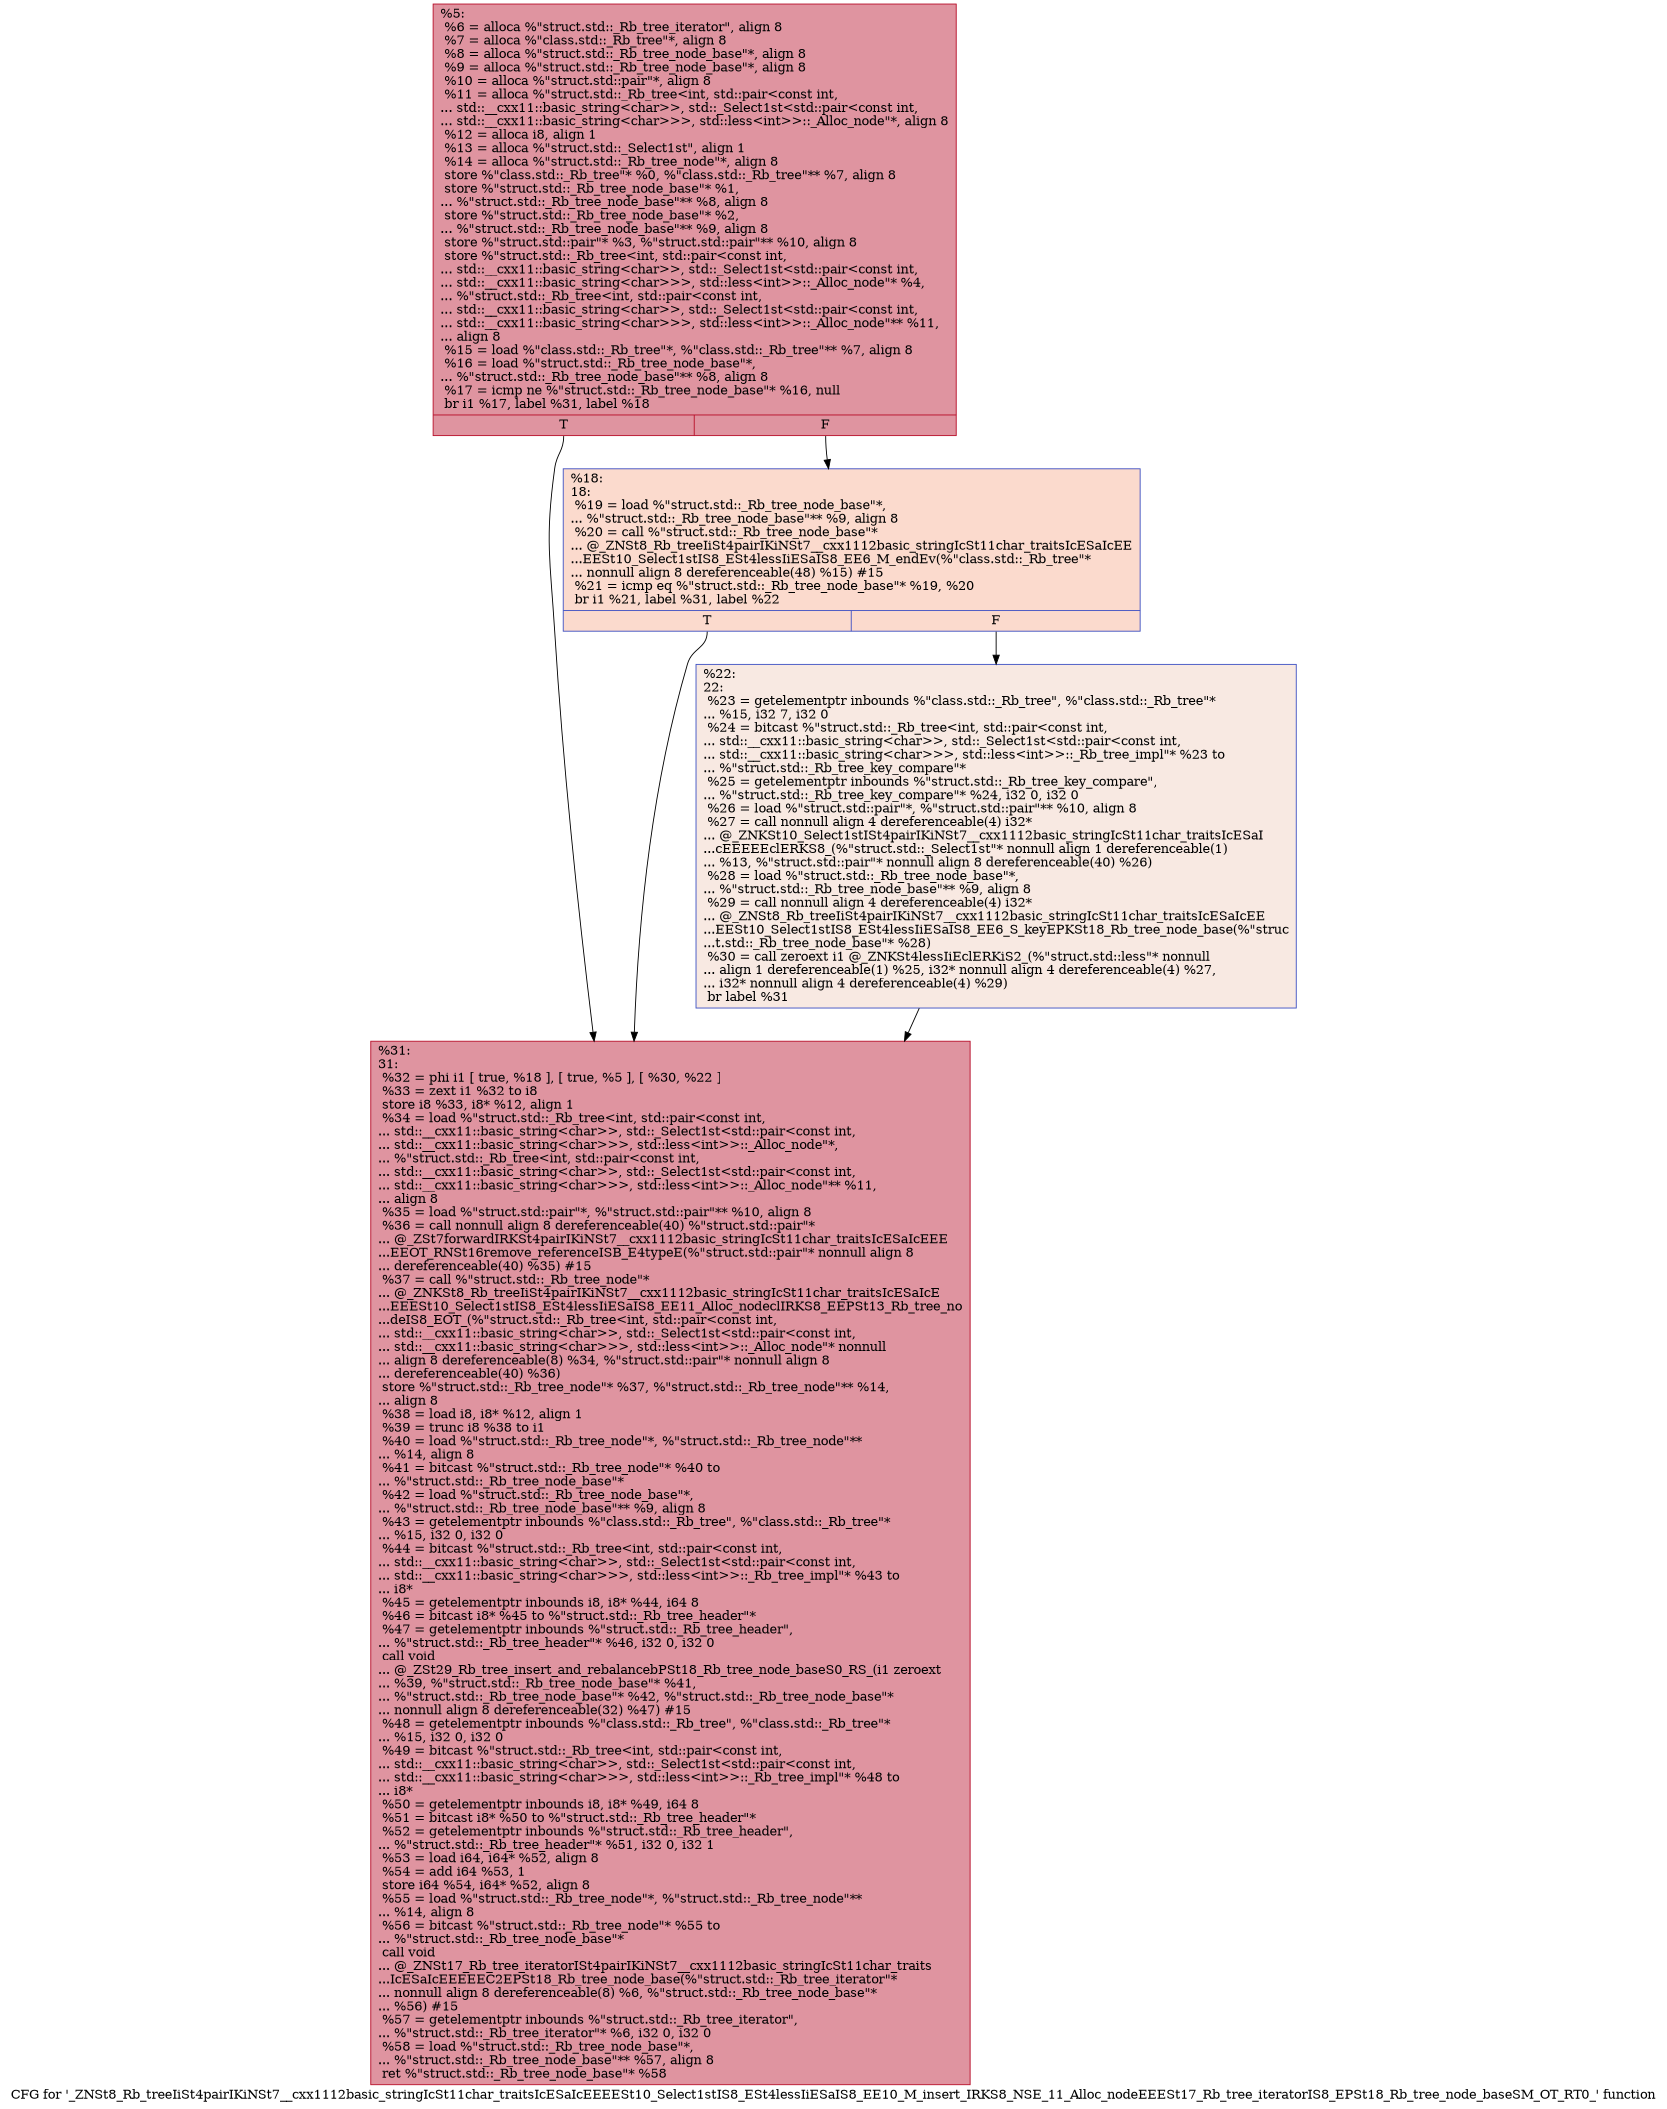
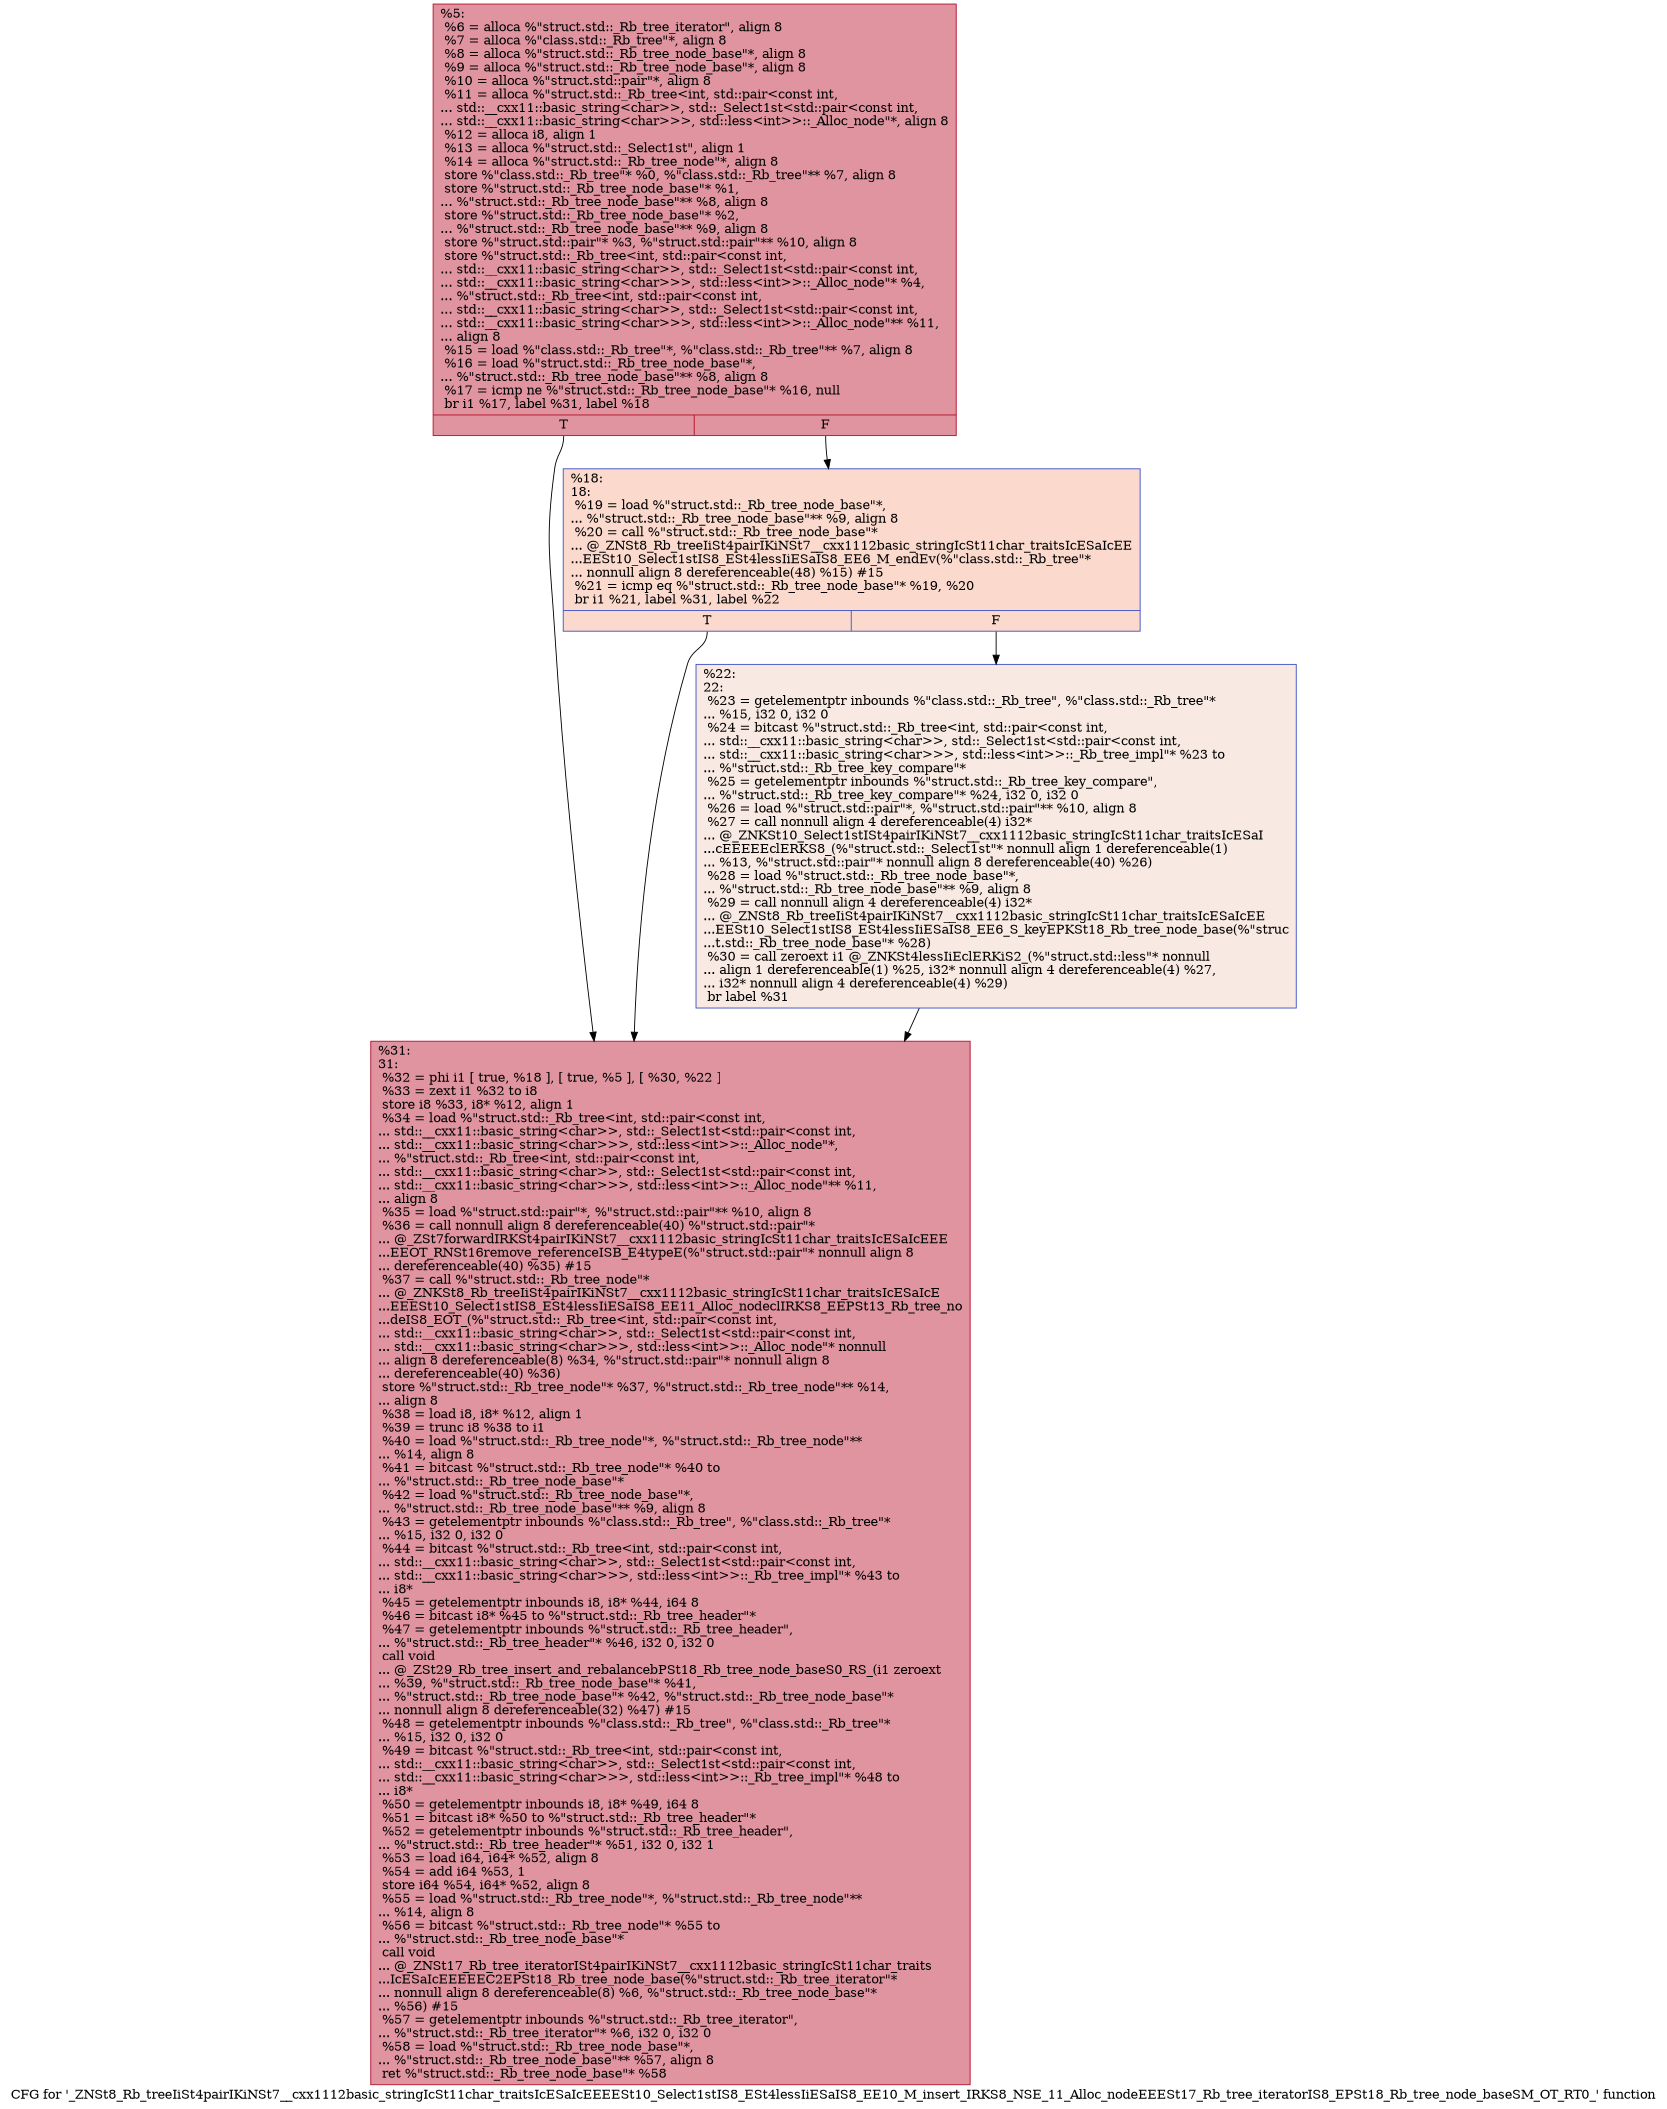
  digraph {
    label="CFG for '_ZNSt8_Rb_treeIiSt4pairIKiNSt7__cxx1112basic_stringIcSt11char_traitsIcESaIcEEEESt10_Select1stIS8_ESt4lessIiESaIS8_EE10_M_insert_IRKS8_NSE_11_Alloc_nodeEEESt17_Rb_tree_iteratorIS8_EPSt18_Rb_tree_node_baseSM_OT_RT0_' function"
    node [color="#b70d28ff" fillcolor="#b70d2870" shape=record style=filled]
    edge [tailport=s0]
    n1 [label="{%5:\l  %6 = alloca %\"struct.std::_Rb_tree_iterator\", align 8\l  %7 = alloca %\"class.std::_Rb_tree\"*, align 8\l  %8 = alloca %\"struct.std::_Rb_tree_node_base\"*, align 8\l  %9 = alloca %\"struct.std::_Rb_tree_node_base\"*, align 8\l  %10 = alloca %\"struct.std::pair\"*, align 8\l  %11 = alloca %\"struct.std::_Rb_tree\<int, std::pair\<const int,\l... std::__cxx11::basic_string\<char\>\>, std::_Select1st\<std::pair\<const int,\l... std::__cxx11::basic_string\<char\>\>\>, std::less\<int\>\>::_Alloc_node\"*, align 8\l  %12 = alloca i8, align 1\l  %13 = alloca %\"struct.std::_Select1st\", align 1\l  %14 = alloca %\"struct.std::_Rb_tree_node\"*, align 8\l  store %\"class.std::_Rb_tree\"* %0, %\"class.std::_Rb_tree\"** %7, align 8\l  store %\"struct.std::_Rb_tree_node_base\"* %1,\l... %\"struct.std::_Rb_tree_node_base\"** %8, align 8\l  store %\"struct.std::_Rb_tree_node_base\"* %2,\l... %\"struct.std::_Rb_tree_node_base\"** %9, align 8\l  store %\"struct.std::pair\"* %3, %\"struct.std::pair\"** %10, align 8\l  store %\"struct.std::_Rb_tree\<int, std::pair\<const int,\l... std::__cxx11::basic_string\<char\>\>, std::_Select1st\<std::pair\<const int,\l... std::__cxx11::basic_string\<char\>\>\>, std::less\<int\>\>::_Alloc_node\"* %4,\l... %\"struct.std::_Rb_tree\<int, std::pair\<const int,\l... std::__cxx11::basic_string\<char\>\>, std::_Select1st\<std::pair\<const int,\l... std::__cxx11::basic_string\<char\>\>\>, std::less\<int\>\>::_Alloc_node\"** %11,\l... align 8\l  %15 = load %\"class.std::_Rb_tree\"*, %\"class.std::_Rb_tree\"** %7, align 8\l  %16 = load %\"struct.std::_Rb_tree_node_base\"*,\l... %\"struct.std::_Rb_tree_node_base\"** %8, align 8\l  %17 = icmp ne %\"struct.std::_Rb_tree_node_base\"* %16, null\l  br i1 %17, label %31, label %18\l|{<s0>T|<s1>F}}"]
    n2 [label="{%31:\l31:                                               \l  %32 = phi i1 [ true, %18 ], [ true, %5 ], [ %30, %22 ]\l  %33 = zext i1 %32 to i8\l  store i8 %33, i8* %12, align 1\l  %34 = load %\"struct.std::_Rb_tree\<int, std::pair\<const int,\l... std::__cxx11::basic_string\<char\>\>, std::_Select1st\<std::pair\<const int,\l... std::__cxx11::basic_string\<char\>\>\>, std::less\<int\>\>::_Alloc_node\"*,\l... %\"struct.std::_Rb_tree\<int, std::pair\<const int,\l... std::__cxx11::basic_string\<char\>\>, std::_Select1st\<std::pair\<const int,\l... std::__cxx11::basic_string\<char\>\>\>, std::less\<int\>\>::_Alloc_node\"** %11,\l... align 8\l  %35 = load %\"struct.std::pair\"*, %\"struct.std::pair\"** %10, align 8\l  %36 = call nonnull align 8 dereferenceable(40) %\"struct.std::pair\"*\l... @_ZSt7forwardIRKSt4pairIKiNSt7__cxx1112basic_stringIcSt11char_traitsIcESaIcEEE\l...EEOT_RNSt16remove_referenceISB_E4typeE(%\"struct.std::pair\"* nonnull align 8\l... dereferenceable(40) %35) #15\l  %37 = call %\"struct.std::_Rb_tree_node\"*\l... @_ZNKSt8_Rb_treeIiSt4pairIKiNSt7__cxx1112basic_stringIcSt11char_traitsIcESaIcE\l...EEESt10_Select1stIS8_ESt4lessIiESaIS8_EE11_Alloc_nodeclIRKS8_EEPSt13_Rb_tree_no\l...deIS8_EOT_(%\"struct.std::_Rb_tree\<int, std::pair\<const int,\l... std::__cxx11::basic_string\<char\>\>, std::_Select1st\<std::pair\<const int,\l... std::__cxx11::basic_string\<char\>\>\>, std::less\<int\>\>::_Alloc_node\"* nonnull\l... align 8 dereferenceable(8) %34, %\"struct.std::pair\"* nonnull align 8\l... dereferenceable(40) %36)\l  store %\"struct.std::_Rb_tree_node\"* %37, %\"struct.std::_Rb_tree_node\"** %14,\l... align 8\l  %38 = load i8, i8* %12, align 1\l  %39 = trunc i8 %38 to i1\l  %40 = load %\"struct.std::_Rb_tree_node\"*, %\"struct.std::_Rb_tree_node\"**\l... %14, align 8\l  %41 = bitcast %\"struct.std::_Rb_tree_node\"* %40 to\l... %\"struct.std::_Rb_tree_node_base\"*\l  %42 = load %\"struct.std::_Rb_tree_node_base\"*,\l... %\"struct.std::_Rb_tree_node_base\"** %9, align 8\l  %43 = getelementptr inbounds %\"class.std::_Rb_tree\", %\"class.std::_Rb_tree\"*\l... %15, i32 0, i32 0\l  %44 = bitcast %\"struct.std::_Rb_tree\<int, std::pair\<const int,\l... std::__cxx11::basic_string\<char\>\>, std::_Select1st\<std::pair\<const int,\l... std::__cxx11::basic_string\<char\>\>\>, std::less\<int\>\>::_Rb_tree_impl\"* %43 to\l... i8*\l  %45 = getelementptr inbounds i8, i8* %44, i64 8\l  %46 = bitcast i8* %45 to %\"struct.std::_Rb_tree_header\"*\l  %47 = getelementptr inbounds %\"struct.std::_Rb_tree_header\",\l... %\"struct.std::_Rb_tree_header\"* %46, i32 0, i32 0\l  call void\l... @_ZSt29_Rb_tree_insert_and_rebalancebPSt18_Rb_tree_node_baseS0_RS_(i1 zeroext\l... %39, %\"struct.std::_Rb_tree_node_base\"* %41,\l... %\"struct.std::_Rb_tree_node_base\"* %42, %\"struct.std::_Rb_tree_node_base\"*\l... nonnull align 8 dereferenceable(32) %47) #15\l  %48 = getelementptr inbounds %\"class.std::_Rb_tree\", %\"class.std::_Rb_tree\"*\l... %15, i32 0, i32 0\l  %49 = bitcast %\"struct.std::_Rb_tree\<int, std::pair\<const int,\l... std::__cxx11::basic_string\<char\>\>, std::_Select1st\<std::pair\<const int,\l... std::__cxx11::basic_string\<char\>\>\>, std::less\<int\>\>::_Rb_tree_impl\"* %48 to\l... i8*\l  %50 = getelementptr inbounds i8, i8* %49, i64 8\l  %51 = bitcast i8* %50 to %\"struct.std::_Rb_tree_header\"*\l  %52 = getelementptr inbounds %\"struct.std::_Rb_tree_header\",\l... %\"struct.std::_Rb_tree_header\"* %51, i32 0, i32 1\l  %53 = load i64, i64* %52, align 8\l  %54 = add i64 %53, 1\l  store i64 %54, i64* %52, align 8\l  %55 = load %\"struct.std::_Rb_tree_node\"*, %\"struct.std::_Rb_tree_node\"**\l... %14, align 8\l  %56 = bitcast %\"struct.std::_Rb_tree_node\"* %55 to\l... %\"struct.std::_Rb_tree_node_base\"*\l  call void\l... @_ZNSt17_Rb_tree_iteratorISt4pairIKiNSt7__cxx1112basic_stringIcSt11char_traits\l...IcESaIcEEEEEC2EPSt18_Rb_tree_node_base(%\"struct.std::_Rb_tree_iterator\"*\l... nonnull align 8 dereferenceable(8) %6, %\"struct.std::_Rb_tree_node_base\"*\l... %56) #15\l  %57 = getelementptr inbounds %\"struct.std::_Rb_tree_iterator\",\l... %\"struct.std::_Rb_tree_iterator\"* %6, i32 0, i32 0\l  %58 = load %\"struct.std::_Rb_tree_node_base\"*,\l... %\"struct.std::_Rb_tree_node_base\"** %57, align 8\l  ret %\"struct.std::_Rb_tree_node_base\"* %58\l}"]
    n3 [color="#3d50c3ff" fillcolor="#f7ac8e70" label="{%18:\l18:                                               \l  %19 = load %\"struct.std::_Rb_tree_node_base\"*,\l... %\"struct.std::_Rb_tree_node_base\"** %9, align 8\l  %20 = call %\"struct.std::_Rb_tree_node_base\"*\l... @_ZNSt8_Rb_treeIiSt4pairIKiNSt7__cxx1112basic_stringIcSt11char_traitsIcESaIcEE\l...EESt10_Select1stIS8_ESt4lessIiESaIS8_EE6_M_endEv(%\"class.std::_Rb_tree\"*\l... nonnull align 8 dereferenceable(48) %15) #15\l  %21 = icmp eq %\"struct.std::_Rb_tree_node_base\"* %19, %20\l  br i1 %21, label %31, label %22\l|{<s0>T|<s1>F}}"]
-   n4 [color="#3d50c3ff" fillcolor="#efcebd70" label="{%22:\l22:                                               \l  %23 = getelementptr inbounds %\"class.std::_Rb_tree\", %\"class.std::_Rb_tree\"*\l... %15, i32 7, i32 0\l  %24 = bitcast %\"struct.std::_Rb_tree\<int, std::pair\<const int,\l... std::__cxx11::basic_string\<char\>\>, std::_Select1st\<std::pair\<const int,\l... std::__cxx11::basic_string\<char\>\>\>, std::less\<int\>\>::_Rb_tree_impl\"* %23 to\l... %\"struct.std::_Rb_tree_key_compare\"*\l  %25 = getelementptr inbounds %\"struct.std::_Rb_tree_key_compare\",\l... %\"struct.std::_Rb_tree_key_compare\"* %24, i32 0, i32 0\l  %26 = load %\"struct.std::pair\"*, %\"struct.std::pair\"** %10, align 8\l  %27 = call nonnull align 4 dereferenceable(4) i32*\l... @_ZNKSt10_Select1stISt4pairIKiNSt7__cxx1112basic_stringIcSt11char_traitsIcESaI\l...cEEEEEclERKS8_(%\"struct.std::_Select1st\"* nonnull align 1 dereferenceable(1)\l... %13, %\"struct.std::pair\"* nonnull align 8 dereferenceable(40) %26)\l  %28 = load %\"struct.std::_Rb_tree_node_base\"*,\l... %\"struct.std::_Rb_tree_node_base\"** %9, align 8\l  %29 = call nonnull align 4 dereferenceable(4) i32*\l... @_ZNSt8_Rb_treeIiSt4pairIKiNSt7__cxx1112basic_stringIcSt11char_traitsIcESaIcEE\l...EESt10_Select1stIS8_ESt4lessIiESaIS8_EE6_S_keyEPKSt18_Rb_tree_node_base(%\"struc\l...t.std::_Rb_tree_node_base\"* %28)\l  %30 = call zeroext i1 @_ZNKSt4lessIiEclERKiS2_(%\"struct.std::less\"* nonnull\l... align 1 dereferenceable(1) %25, i32* nonnull align 4 dereferenceable(4) %27,\l... i32* nonnull align 4 dereferenceable(4) %29)\l  br label %31\l}"]
+   n4 [color="#3d50c3ff" fillcolor="#efcebd70" label="{%22:\l22:                                               \l  %23 = getelementptr inbounds %\"class.std::_Rb_tree\", %\"class.std::_Rb_tree\"*\l... %15, i32 0, i32 0\l  %24 = bitcast %\"struct.std::_Rb_tree\<int, std::pair\<const int,\l... std::__cxx11::basic_string\<char\>\>, std::_Select1st\<std::pair\<const int,\l... std::__cxx11::basic_string\<char\>\>\>, std::less\<int\>\>::_Rb_tree_impl\"* %23 to\l... %\"struct.std::_Rb_tree_key_compare\"*\l  %25 = getelementptr inbounds %\"struct.std::_Rb_tree_key_compare\",\l... %\"struct.std::_Rb_tree_key_compare\"* %24, i32 0, i32 0\l  %26 = load %\"struct.std::pair\"*, %\"struct.std::pair\"** %10, align 8\l  %27 = call nonnull align 4 dereferenceable(4) i32*\l... @_ZNKSt10_Select1stISt4pairIKiNSt7__cxx1112basic_stringIcSt11char_traitsIcESaI\l...cEEEEEclERKS8_(%\"struct.std::_Select1st\"* nonnull align 1 dereferenceable(1)\l... %13, %\"struct.std::pair\"* nonnull align 8 dereferenceable(40) %26)\l  %28 = load %\"struct.std::_Rb_tree_node_base\"*,\l... %\"struct.std::_Rb_tree_node_base\"** %9, align 8\l  %29 = call nonnull align 4 dereferenceable(4) i32*\l... @_ZNSt8_Rb_treeIiSt4pairIKiNSt7__cxx1112basic_stringIcSt11char_traitsIcESaIcEE\l...EESt10_Select1stIS8_ESt4lessIiESaIS8_EE6_S_keyEPKSt18_Rb_tree_node_base(%\"struc\l...t.std::_Rb_tree_node_base\"* %28)\l  %30 = call zeroext i1 @_ZNKSt4lessIiEclERKiS2_(%\"struct.std::less\"* nonnull\l... align 1 dereferenceable(1) %25, i32* nonnull align 4 dereferenceable(4) %27,\l... i32* nonnull align 4 dereferenceable(4) %29)\l  br label %31\l}"]
    n1 -> n2
    n1 -> n3 [tailport=s1]
    n3 -> n2
    n3 -> n4 [tailport=s1]
    n4 -> n2 [tailport=""]
  }
